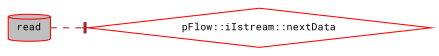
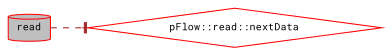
  digraph {
    rankdir=LR
    fontname="Roboto Mono"
    node [color=red fontname="Roboto Mono" fontsize=10 style=filled]
    n1 [fillcolor=grey75 fontcolor=black height=0.2 label=read shape=cylinder width=0.4]
-   n2 [fillcolor=white height=0.2 label="pFlow::iIstream::nextData" shape=diamond width=0.4]
+   n2 [fillcolor=white height=0.2 label="pFlow::read::nextData" shape=diamond width=0.4]
    n1 -> n2 [color=brown fontname="Roboto Mono" fontsize=10 labelfontname=Helvetica labelfontsize=10 style=dashed arrowhead=tee]
  }
